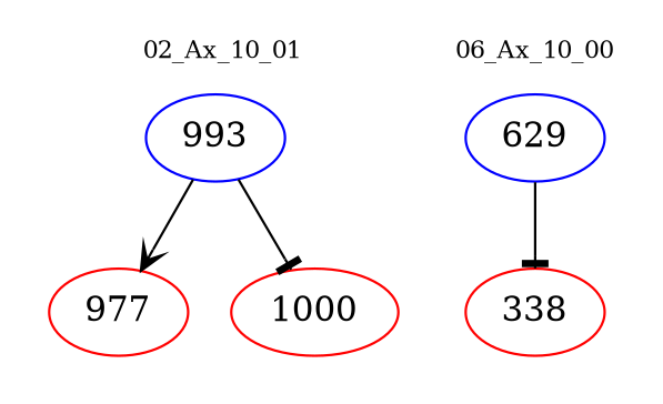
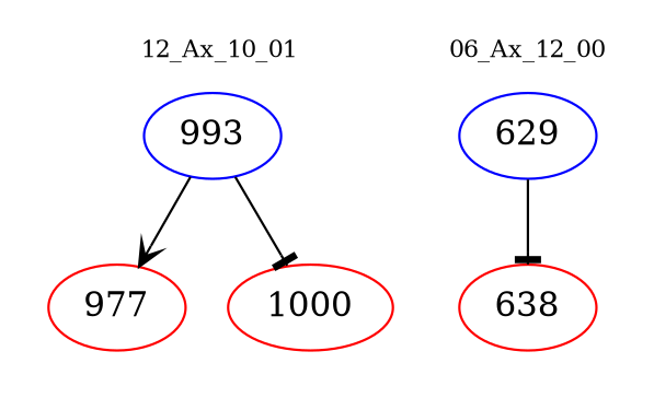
  digraph {
    node [color=red]
    edge [arrowhead=tee color=black]
    n1 [color=blue label=993]
    n2 [label=977]
    n3 [label=1000]
    n4 [color=blue label=629]
-   n5 [label=338]
+   n5 [label=638]
    subgraph cluster_1 {
      color=white
      fontsize=10
-     label="02_Ax_10_01"
+     label="12_Ax_10_01"
      n1
      n2
      n3
    }
    subgraph cluster_2 {
      color=white
      fontsize=10
-     label="06_Ax_10_00"
+     label="06_Ax_12_00"
      n4
      n5
    }
    n1 -> n2 [arrowhead=vee]
    n1 -> n3
    n4 -> n5
  }
